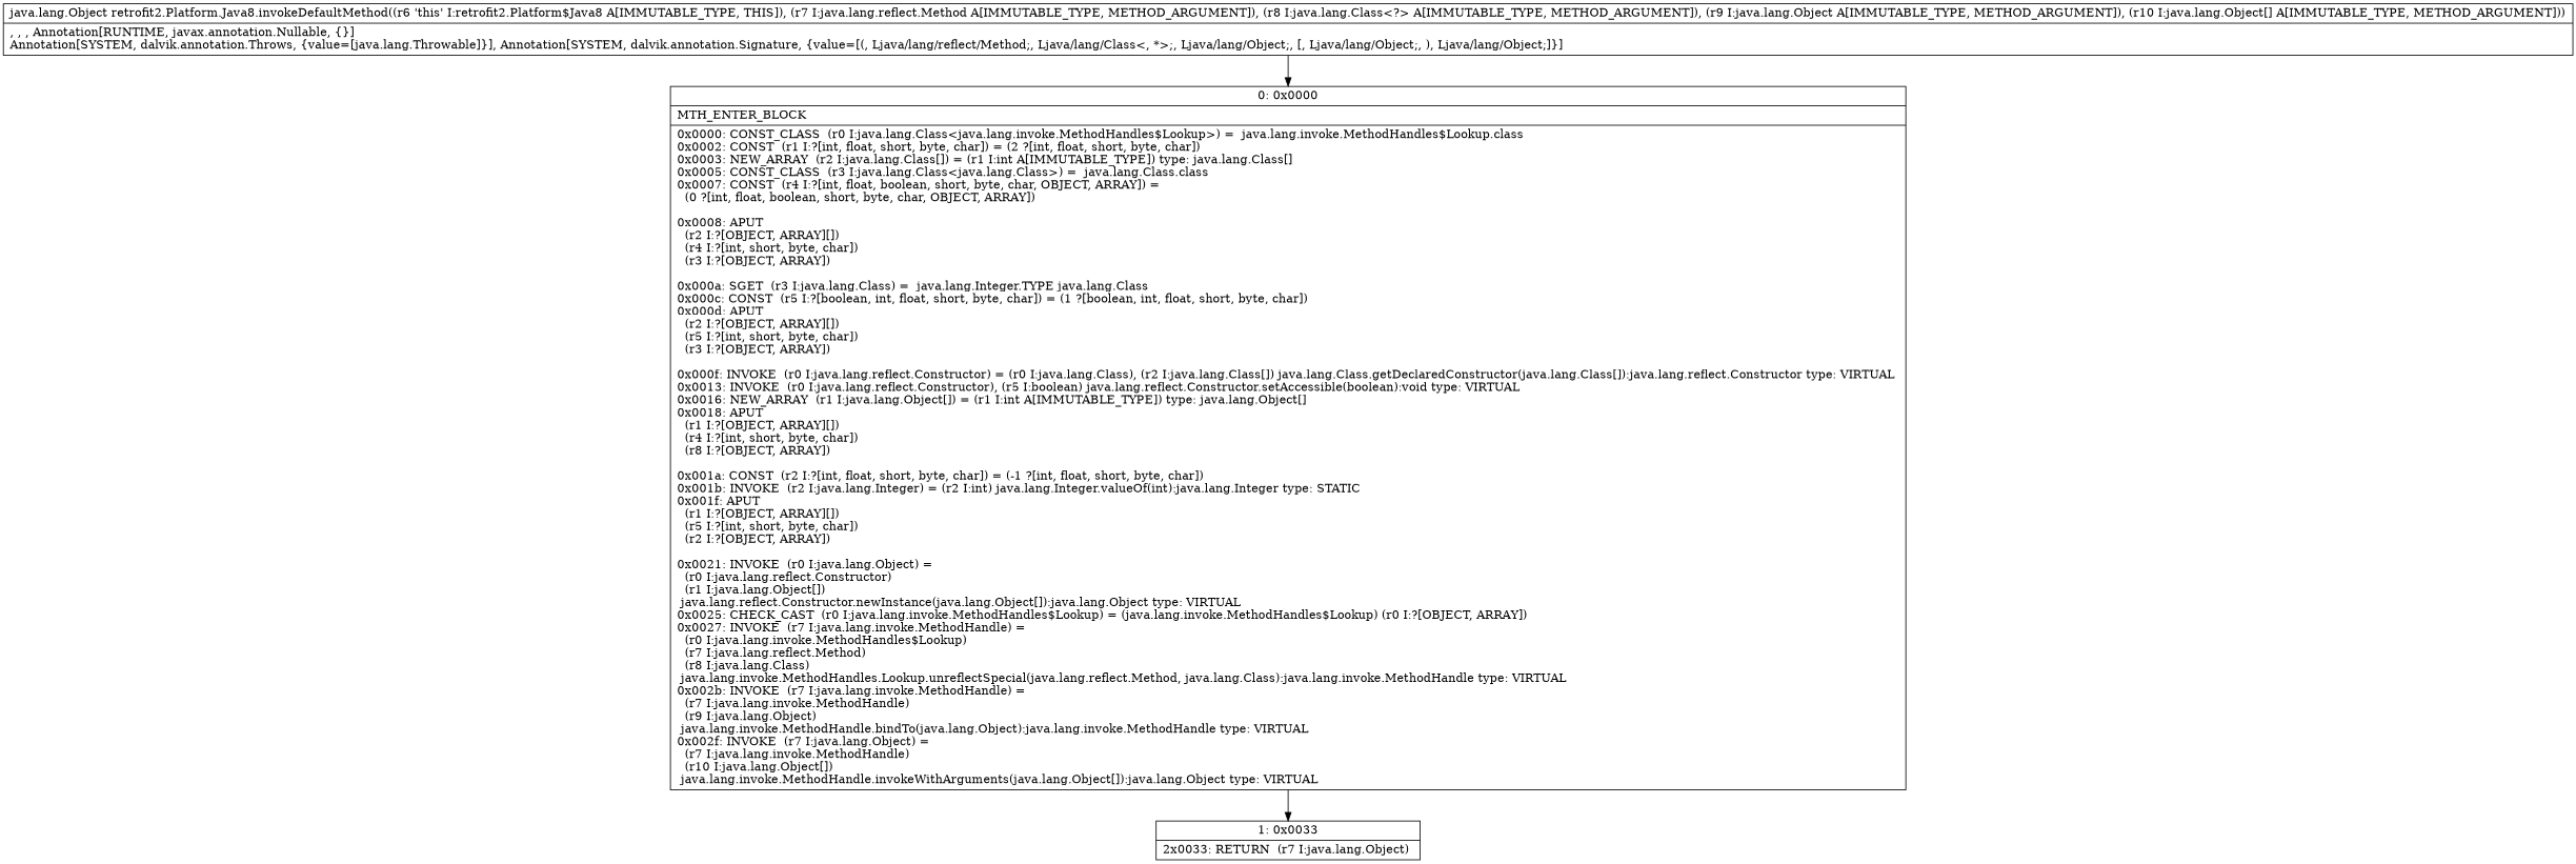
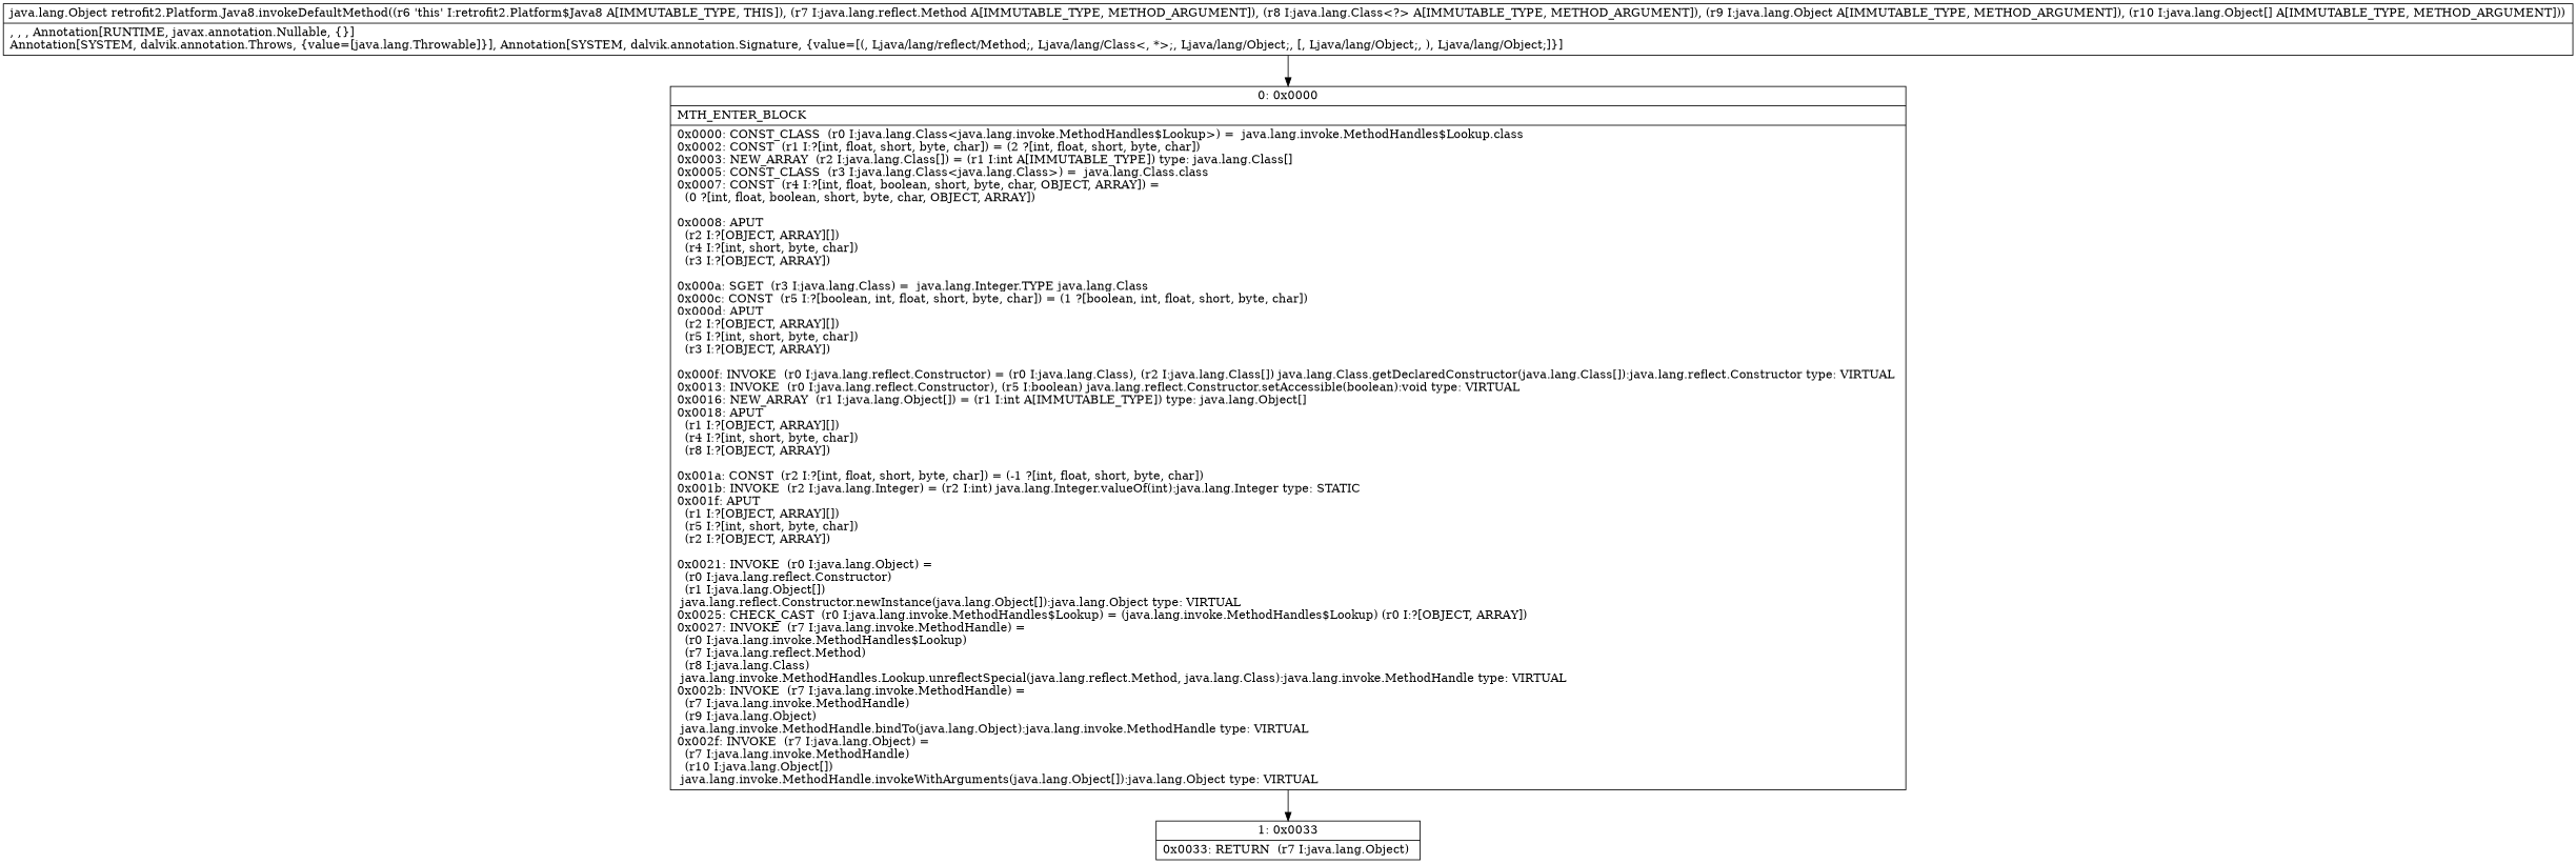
  digraph {
    node [shape=record]
    n1 [label="{0\:\ 0x0000|MTH_ENTER_BLOCK\l|0x0000: CONST_CLASS  (r0 I:java.lang.Class\<java.lang.invoke.MethodHandles$Lookup\>) =  java.lang.invoke.MethodHandles$Lookup.class \l0x0002: CONST  (r1 I:?[int, float, short, byte, char]) = (2 ?[int, float, short, byte, char]) \l0x0003: NEW_ARRAY  (r2 I:java.lang.Class[]) = (r1 I:int A[IMMUTABLE_TYPE]) type: java.lang.Class[] \l0x0005: CONST_CLASS  (r3 I:java.lang.Class\<java.lang.Class\>) =  java.lang.Class.class \l0x0007: CONST  (r4 I:?[int, float, boolean, short, byte, char, OBJECT, ARRAY]) = \l  (0 ?[int, float, boolean, short, byte, char, OBJECT, ARRAY])\l \l0x0008: APUT  \l  (r2 I:?[OBJECT, ARRAY][])\l  (r4 I:?[int, short, byte, char])\l  (r3 I:?[OBJECT, ARRAY])\l \l0x000a: SGET  (r3 I:java.lang.Class) =  java.lang.Integer.TYPE java.lang.Class \l0x000c: CONST  (r5 I:?[boolean, int, float, short, byte, char]) = (1 ?[boolean, int, float, short, byte, char]) \l0x000d: APUT  \l  (r2 I:?[OBJECT, ARRAY][])\l  (r5 I:?[int, short, byte, char])\l  (r3 I:?[OBJECT, ARRAY])\l \l0x000f: INVOKE  (r0 I:java.lang.reflect.Constructor) = (r0 I:java.lang.Class), (r2 I:java.lang.Class[]) java.lang.Class.getDeclaredConstructor(java.lang.Class[]):java.lang.reflect.Constructor type: VIRTUAL \l0x0013: INVOKE  (r0 I:java.lang.reflect.Constructor), (r5 I:boolean) java.lang.reflect.Constructor.setAccessible(boolean):void type: VIRTUAL \l0x0016: NEW_ARRAY  (r1 I:java.lang.Object[]) = (r1 I:int A[IMMUTABLE_TYPE]) type: java.lang.Object[] \l0x0018: APUT  \l  (r1 I:?[OBJECT, ARRAY][])\l  (r4 I:?[int, short, byte, char])\l  (r8 I:?[OBJECT, ARRAY])\l \l0x001a: CONST  (r2 I:?[int, float, short, byte, char]) = (\-1 ?[int, float, short, byte, char]) \l0x001b: INVOKE  (r2 I:java.lang.Integer) = (r2 I:int) java.lang.Integer.valueOf(int):java.lang.Integer type: STATIC \l0x001f: APUT  \l  (r1 I:?[OBJECT, ARRAY][])\l  (r5 I:?[int, short, byte, char])\l  (r2 I:?[OBJECT, ARRAY])\l \l0x0021: INVOKE  (r0 I:java.lang.Object) = \l  (r0 I:java.lang.reflect.Constructor)\l  (r1 I:java.lang.Object[])\l java.lang.reflect.Constructor.newInstance(java.lang.Object[]):java.lang.Object type: VIRTUAL \l0x0025: CHECK_CAST  (r0 I:java.lang.invoke.MethodHandles$Lookup) = (java.lang.invoke.MethodHandles$Lookup) (r0 I:?[OBJECT, ARRAY]) \l0x0027: INVOKE  (r7 I:java.lang.invoke.MethodHandle) = \l  (r0 I:java.lang.invoke.MethodHandles$Lookup)\l  (r7 I:java.lang.reflect.Method)\l  (r8 I:java.lang.Class)\l java.lang.invoke.MethodHandles.Lookup.unreflectSpecial(java.lang.reflect.Method, java.lang.Class):java.lang.invoke.MethodHandle type: VIRTUAL \l0x002b: INVOKE  (r7 I:java.lang.invoke.MethodHandle) = \l  (r7 I:java.lang.invoke.MethodHandle)\l  (r9 I:java.lang.Object)\l java.lang.invoke.MethodHandle.bindTo(java.lang.Object):java.lang.invoke.MethodHandle type: VIRTUAL \l0x002f: INVOKE  (r7 I:java.lang.Object) = \l  (r7 I:java.lang.invoke.MethodHandle)\l  (r10 I:java.lang.Object[])\l java.lang.invoke.MethodHandle.invokeWithArguments(java.lang.Object[]):java.lang.Object type: VIRTUAL \l}"]
-   n2 [label="{1\:\ 0x0033|2x0033: RETURN  (r7 I:java.lang.Object) \l}"]
+   n2 [label="{1\:\ 0x0033|0x0033: RETURN  (r7 I:java.lang.Object) \l}"]
    n3 [label="{java.lang.Object retrofit2.Platform.Java8.invokeDefaultMethod((r6 'this' I:retrofit2.Platform$Java8 A[IMMUTABLE_TYPE, THIS]), (r7 I:java.lang.reflect.Method A[IMMUTABLE_TYPE, METHOD_ARGUMENT]), (r8 I:java.lang.Class\<?\> A[IMMUTABLE_TYPE, METHOD_ARGUMENT]), (r9 I:java.lang.Object A[IMMUTABLE_TYPE, METHOD_ARGUMENT]), (r10 I:java.lang.Object[] A[IMMUTABLE_TYPE, METHOD_ARGUMENT]))  | , , , Annotation[RUNTIME, javax.annotation.Nullable, \{\}]\lAnnotation[SYSTEM, dalvik.annotation.Throws, \{value=[java.lang.Throwable]\}], Annotation[SYSTEM, dalvik.annotation.Signature, \{value=[(, Ljava\/lang\/reflect\/Method;, Ljava\/lang\/Class\<, *\>;, Ljava\/lang\/Object;, [, Ljava\/lang\/Object;, ), Ljava\/lang\/Object;]\}]\l}"]
    n1 -> n2
    n3 -> n1
  }
